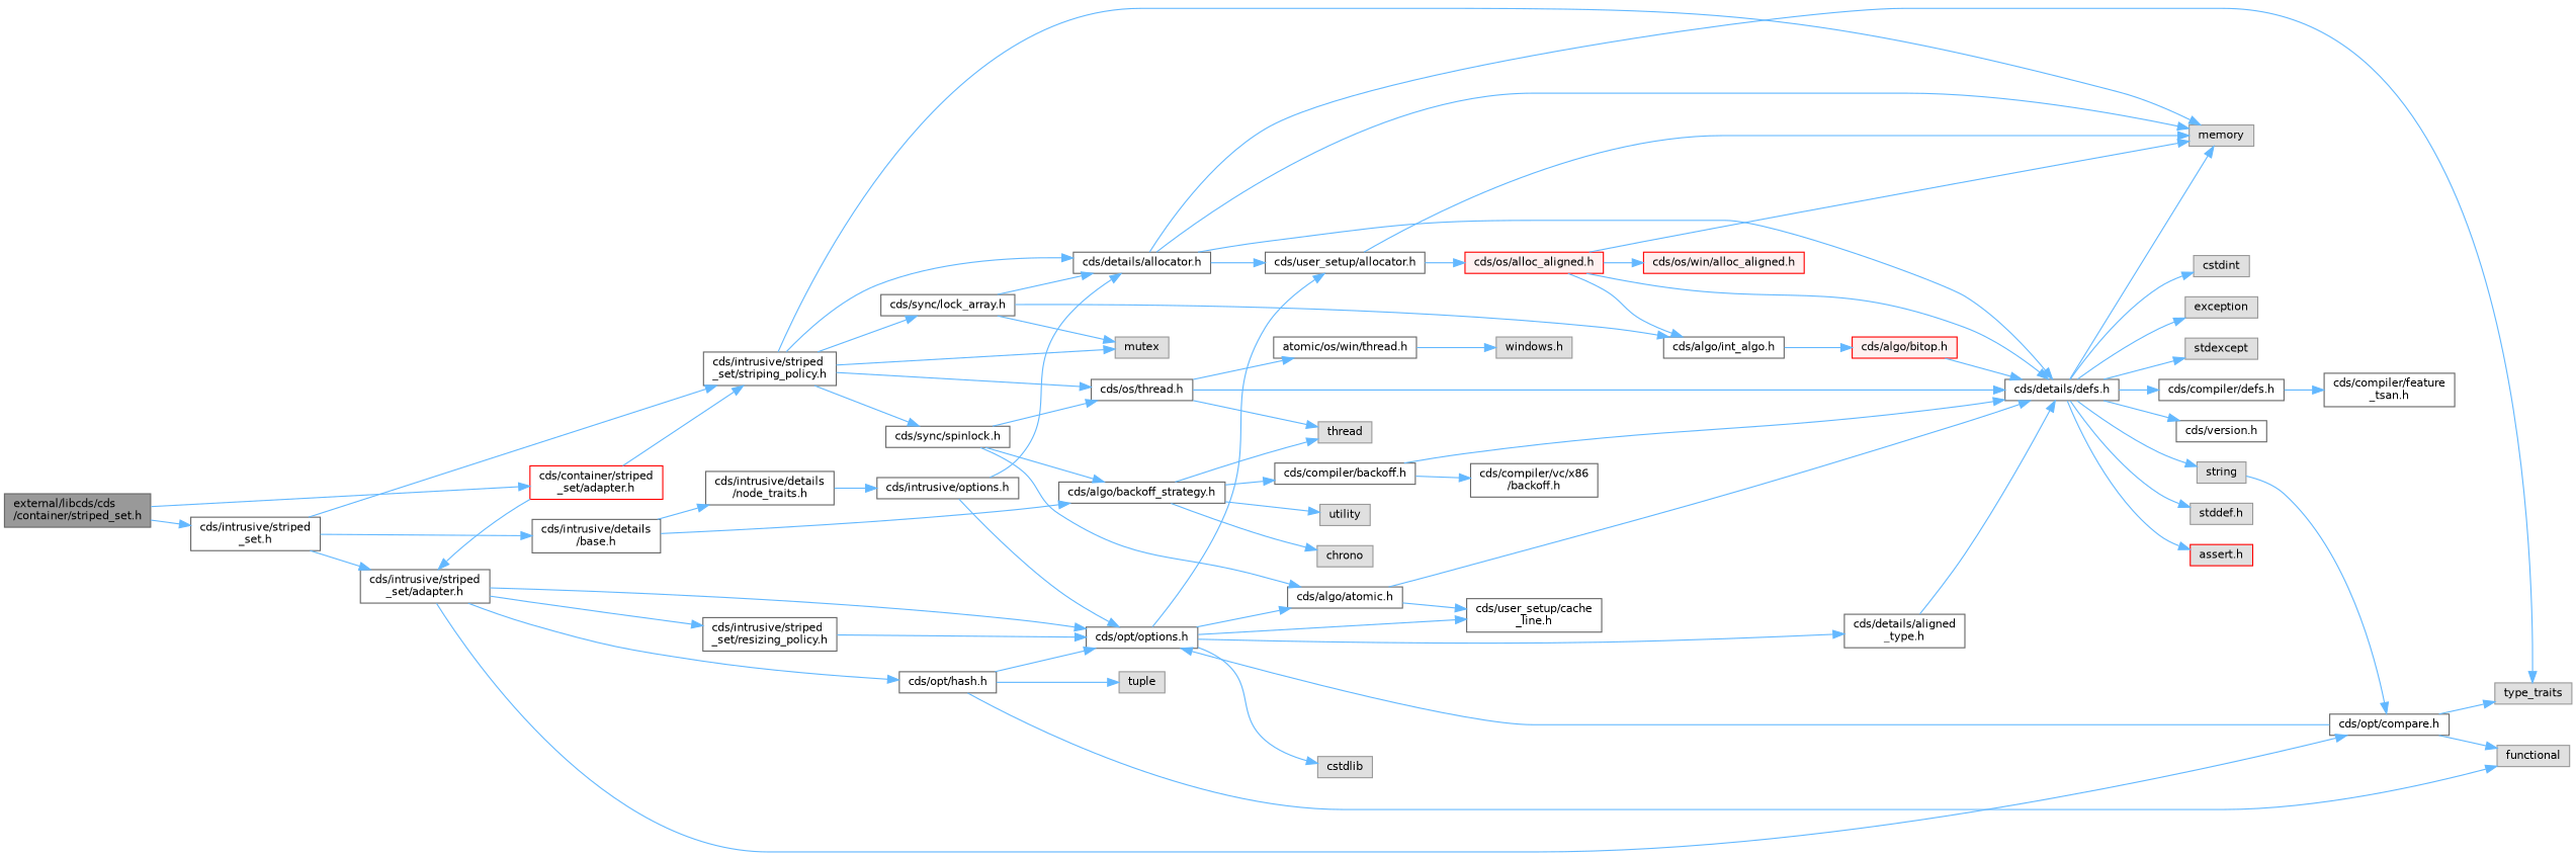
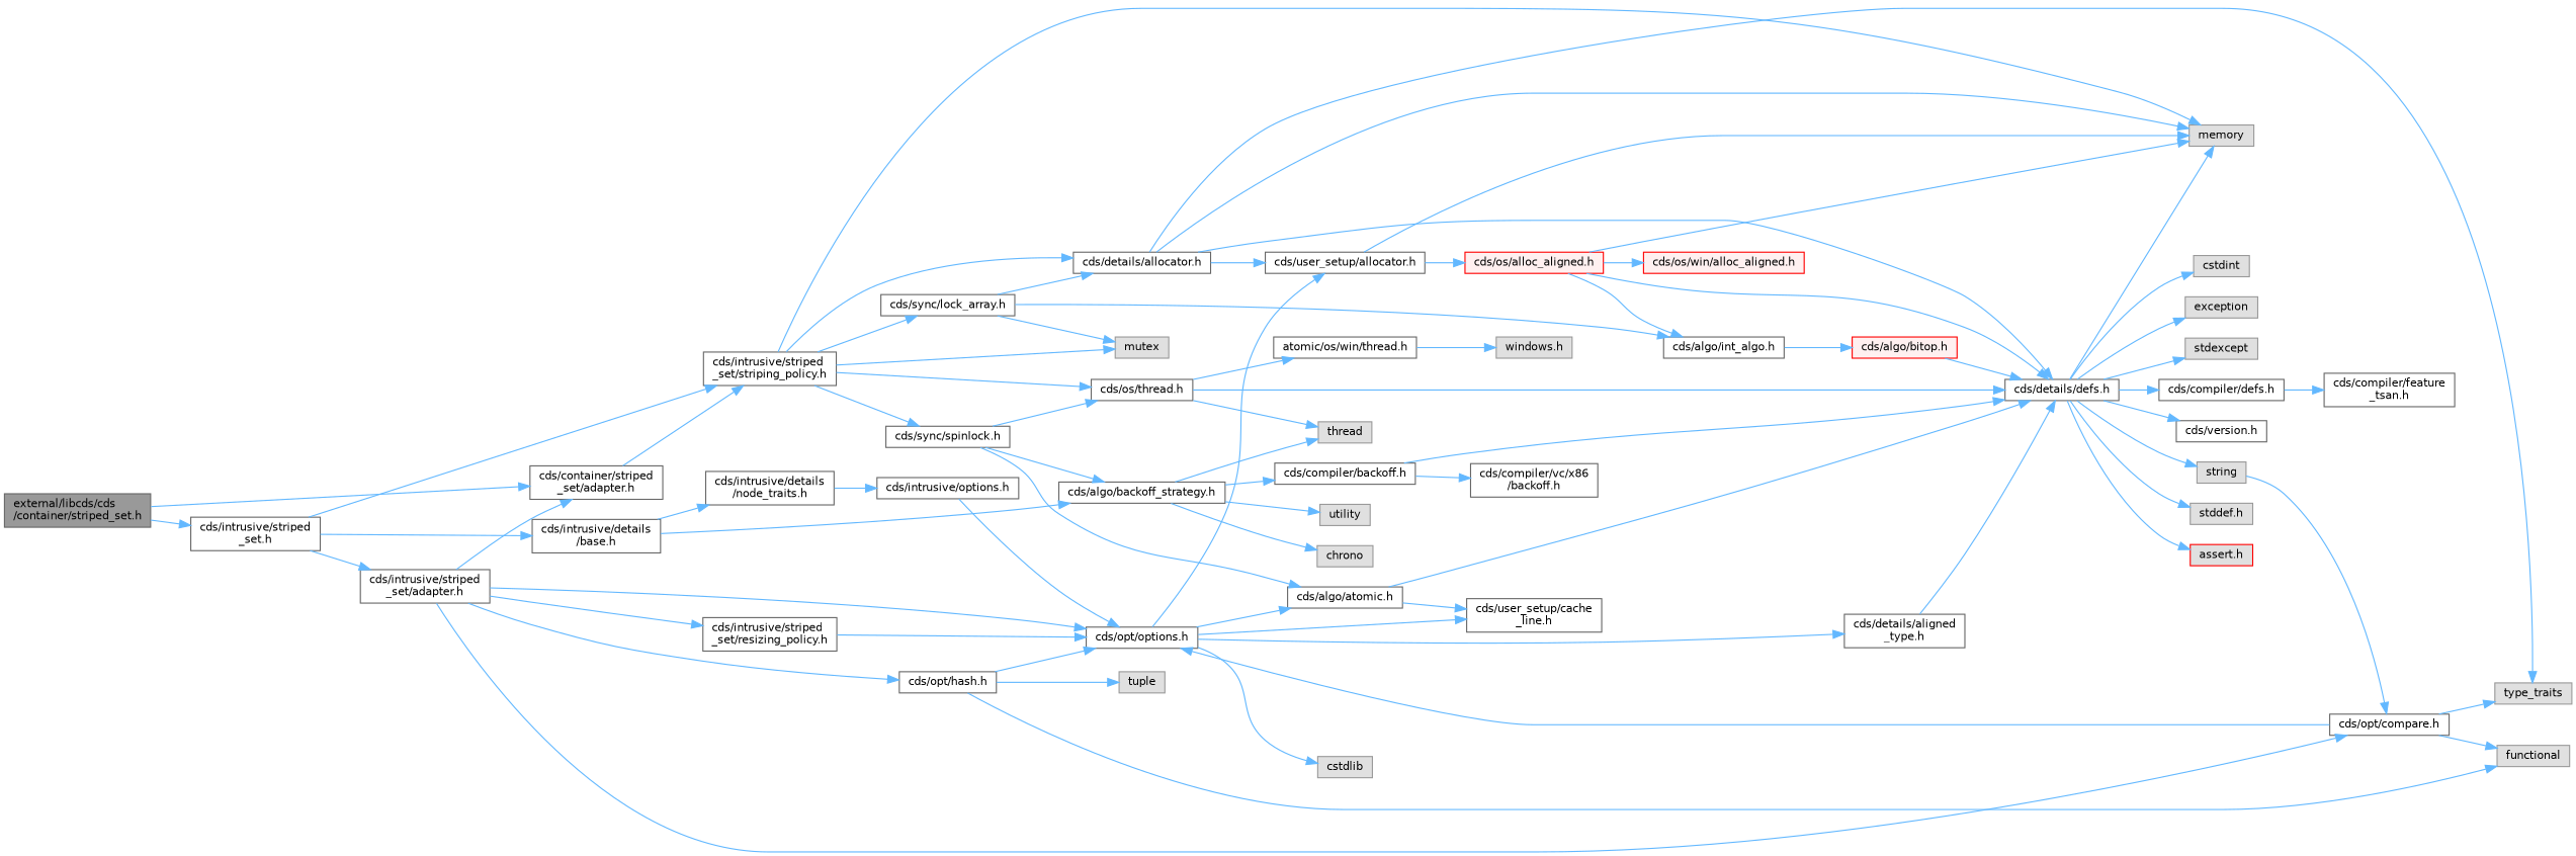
  digraph {
    rankdir=LR
    node [color=grey40 fillcolor=white fontname=Helvetica fontsize=10 shape=box style=filled]
    edge [color=steelblue1 fontname=Helvetica fontsize=10 labelfontname=Helvetica labelfontsize=10 style=solid]
    n1 [color=gray40 fillcolor=grey60 fontcolor=black height=0.2 label="external/libcds/cds\l/container/striped_set.h" width=0.4]
    n2 [height=0.2 label="cds/intrusive/striped\l_set.h" width=0.4]
-   n3 [color=red height=0.2 label="cds/container/striped\l_set/adapter.h" width=0.4]
+   n3 [height=0.2 label="cds/container/striped\l_set/adapter.h" width=0.4]
    n4 [height=0.2 label="cds/intrusive/details\l/base.h" width=0.4]
    n5 [height=0.2 label="cds/intrusive/striped\l_set/adapter.h" width=0.4]
    n6 [height=0.2 label="cds/intrusive/striped\l_set/striping_policy.h" width=0.4]
    n7 [height=0.2 label="cds/intrusive/details\l/node_traits.h" width=0.4]
    n8 [height=0.2 label="cds/algo/backoff_strategy.h" width=0.4]
    n9 [height=0.2 label="cds/opt/options.h" width=0.4]
    n10 [height=0.2 label="cds/intrusive/striped\l_set/resizing_policy.h" width=0.4]
    n11 [height=0.2 label="cds/opt/hash.h" width=0.4]
    n12 [height=0.2 label="cds/opt/compare.h" width=0.4]
    n13 [height=0.2 label="cds/details/allocator.h" width=0.4]
    n14 [color=grey60 fillcolor="#E0E0E0" height=0.2 label=memory width=0.4]
    n15 [color=grey60 fillcolor="#E0E0E0" height=0.2 label=mutex width=0.4]
    n16 [height=0.2 label="cds/sync/lock_array.h" width=0.4]
    n17 [height=0.2 label="cds/os/thread.h" width=0.4]
    n18 [height=0.2 label="cds/sync/spinlock.h" width=0.4]
    n19 [height=0.2 label="cds/intrusive/options.h" width=0.4]
    n20 [height=0.2 label="cds/user_setup/allocator.h" width=0.4]
    n21 [height=0.2 label="cds/details/defs.h" width=0.4]
    n22 [color=grey60 fillcolor="#E0E0E0" height=0.2 label=type_traits width=0.4]
    n23 [color=grey60 fillcolor="#E0E0E0" height=0.2 label=utility width=0.4]
    n24 [color=grey60 fillcolor="#E0E0E0" height=0.2 label=thread width=0.4]
    n25 [color=grey60 fillcolor="#E0E0E0" height=0.2 label=chrono width=0.4]
    n26 [height=0.2 label="cds/compiler/backoff.h" width=0.4]
    n27 [color=grey60 fillcolor="#E0E0E0" height=0.2 label=cstdlib width=0.4]
    n28 [height=0.2 label="cds/details/aligned\l_type.h" width=0.4]
    n29 [height=0.2 label="cds/user_setup/cache\l_line.h" width=0.4]
    n30 [height=0.2 label="cds/algo/atomic.h" width=0.4]
    n31 [color=red fillcolor="#FFF0F0" height=0.2 label="cds/os/alloc_aligned.h" width=0.4]
    n32 [color=grey60 fillcolor="#E0E0E0" height=0.2 label="stddef.h" width=0.4]
    n33 [color=red fillcolor="#E0E0E0" height=0.2 label="assert.h" width=0.4]
    n34 [color=grey60 fillcolor="#E0E0E0" height=0.2 label=cstdint width=0.4]
    n35 [color=grey60 fillcolor="#E0E0E0" height=0.2 label=exception width=0.4]
    n36 [color=grey60 fillcolor="#E0E0E0" height=0.2 label=stdexcept width=0.4]
    n37 [color=grey60 fillcolor="#E0E0E0" height=0.2 label=string width=0.4]
    n38 [height=0.2 label="cds/version.h" width=0.4]
    n39 [height=0.2 label="cds/compiler/defs.h" width=0.4]
    n40 [height=0.2 label="cds/compiler/feature\l_tsan.h" width=0.4]
    n41 [color=red fillcolor="#FFF0F0" height=0.2 label="cds/os/win/alloc_aligned.h" width=0.4]
    n42 [height=0.2 label="cds/algo/int_algo.h" width=0.4]
    n43 [color=red fillcolor="#FFF0F0" height=0.2 label="cds/algo/bitop.h" width=0.4]
    n44 [height=0.2 label="cds/compiler/vc/x86\l/backoff.h" width=0.4]
    n45 [color=grey60 fillcolor="#E0E0E0" height=0.2 label=tuple width=0.4]
    n46 [color=grey60 fillcolor="#E0E0E0" height=0.2 label=functional width=0.4]
    n47 [height=0.2 label="atomic/os/win/thread.h" width=0.4]
    n48 [color=grey60 fillcolor="#E0E0E0" height=0.2 label="windows.h" width=0.4]
    n1 -> n2
    n1 -> n3
    n2 -> n4
    n2 -> n5
    n2 -> n6
-   n3 -> n5
+   n5 -> n3
    n3 -> n6
    n4 -> n7
    n4 -> n8
    n5 -> n9
    n5 -> n10
    n5 -> n11
    n5 -> n12
    n6 -> n13
    n6 -> n14
    n6 -> n15
    n6 -> n16
    n6 -> n17
    n6 -> n18
    n7 -> n19
    n8 -> n23
    n8 -> n24
    n8 -> n25
    n8 -> n26
    n9 -> n20
    n9 -> n27
    n9 -> n28
    n9 -> n29
    n9 -> n30
    n10 -> n9
    n11 -> n9
    n11 -> n45
    n11 -> n46
    n12 -> n9
    n12 -> n22
    n12 -> n46
    n13 -> n14
    n13 -> n20
    n13 -> n21
    n13 -> n22
    n16 -> n13
    n16 -> n15
    n16 -> n42
    n17 -> n21
    n17 -> n24
    n17 -> n47
    n18 -> n8
    n18 -> n17
    n18 -> n30
    n19 -> n9
-   n19 -> n13
    n20 -> n14
    n20 -> n31
    n21 -> n14
    n21 -> n32
    n21 -> n33
    n21 -> n34
    n21 -> n35
    n21 -> n36
    n21 -> n37
    n21 -> n38
    n21 -> n39
    n26 -> n21
    n26 -> n44
    n28 -> n21
    n30 -> n21
    n30 -> n29
    n31 -> n14
    n31 -> n21
    n31 -> n41
    n31 -> n42
    n37 -> n12
    n39 -> n40
    n42 -> n43
    n43 -> n21
    n47 -> n48
  }
